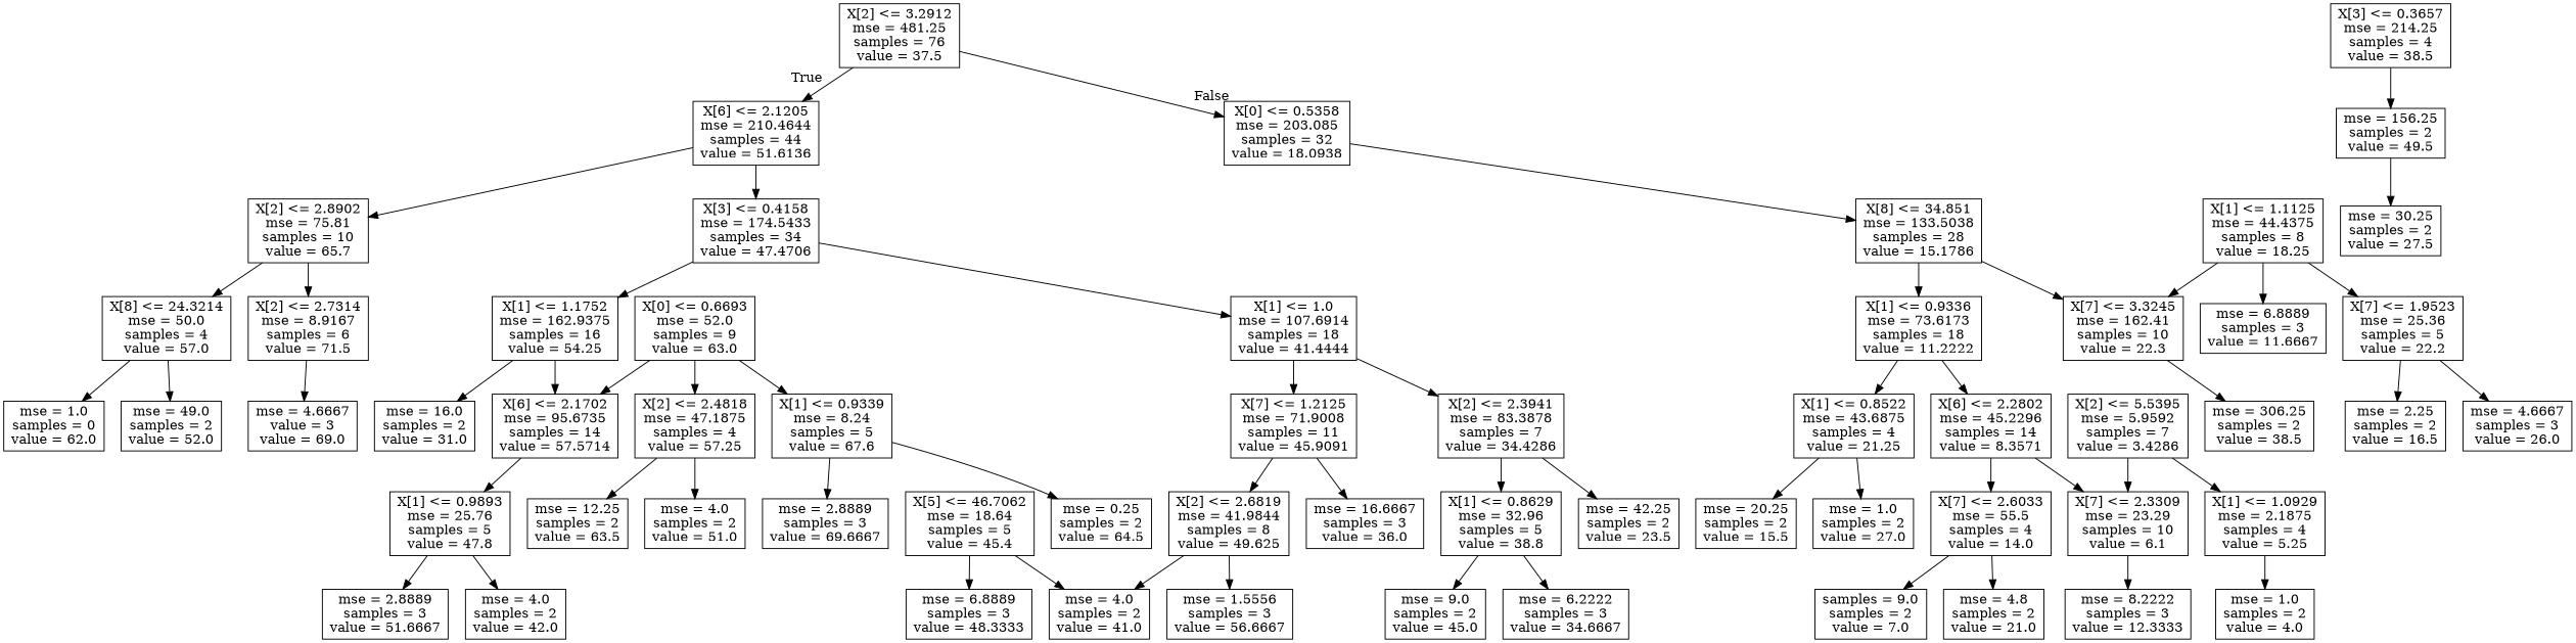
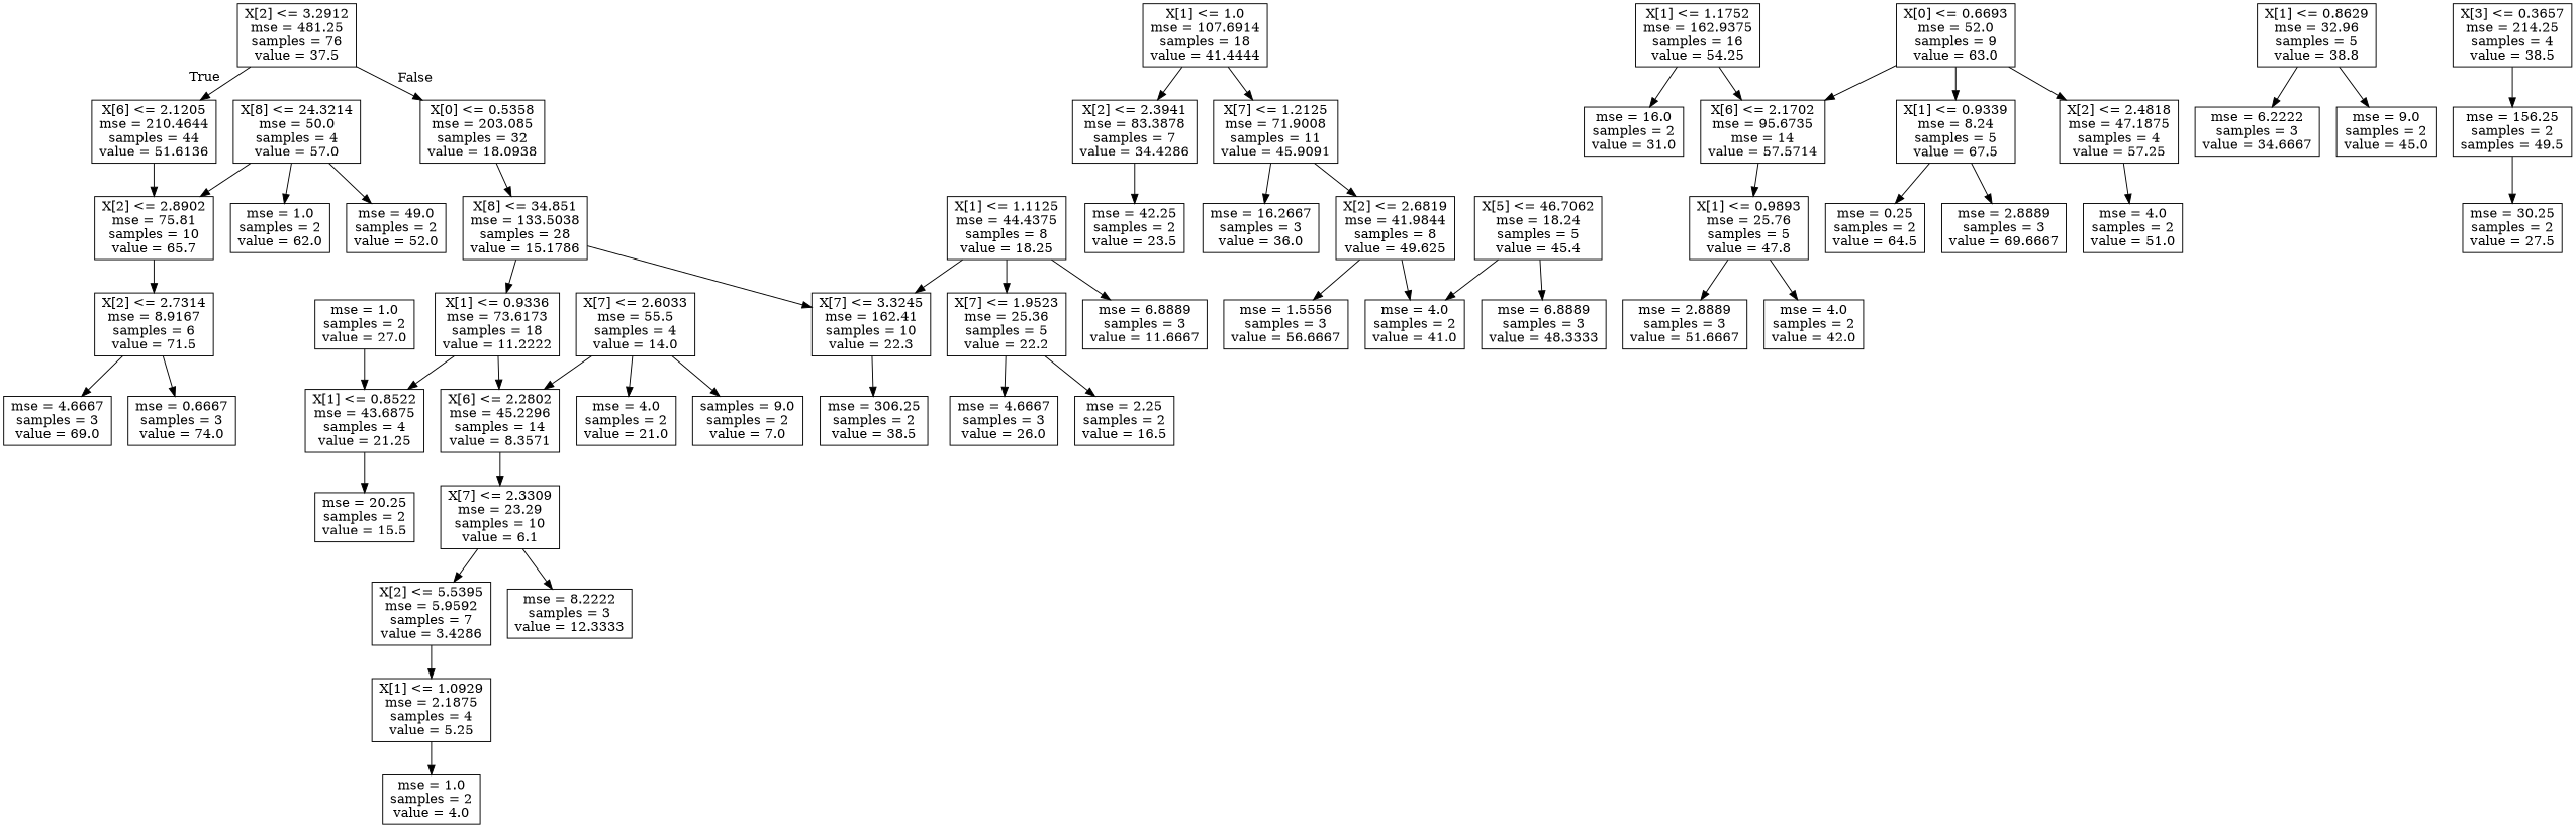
  digraph {
    node [shape=box]
    n1 [label="X[2] <= 3.2912\nmse = 481.25\nsamples = 76\nvalue = 37.5"]
    n2 [label="X[6] <= 2.1205\nmse = 210.4644\nsamples = 44\nvalue = 51.6136"]
    n3 [label="X[0] <= 0.5358\nmse = 203.085\nsamples = 32\nvalue = 18.0938"]
    n4 [label="X[2] <= 2.8902\nmse = 75.81\nsamples = 10\nvalue = 65.7"]
-   n5 [label="X[3] <= 0.4158\nmse = 174.5433\nsamples = 34\nvalue = 47.4706"]
    n6 [label="X[8] <= 34.851\nmse = 133.5038\nsamples = 28\nvalue = 15.1786"]
    n7 [label="X[2] <= 2.7314\nmse = 8.9167\nsamples = 6\nvalue = 71.5"]
    n8 [label="X[8] <= 24.3214\nmse = 50.0\nsamples = 4\nvalue = 57.0"]
    n9 [label="X[1] <= 1.0\nmse = 107.6914\nsamples = 18\nvalue = 41.4444"]
    n10 [label="X[1] <= 1.1752\nmse = 162.9375\nsamples = 16\nvalue = 54.25"]
-   n11 [label="mse = 4.6667\nvalue = 3\nvalue = 69.0"]
-   n13 [label="mse = 1.0\nsamples = 0\nvalue = 62.0"]
+   n11 [label="mse = 4.6667\nsamples = 3\nvalue = 69.0"]
+   n12 [label="mse = 0.6667\nsamples = 3\nvalue = 74.0"]
+   n13 [label="mse = 1.0\nsamples = 2\nvalue = 62.0"]
    n14 [label="mse = 49.0\nsamples = 2\nvalue = 52.0"]
    n15 [label="X[2] <= 2.3941\nmse = 83.3878\nsamples = 7\nvalue = 34.4286"]
    n16 [label="X[7] <= 1.2125\nmse = 71.9008\nsamples = 11\nvalue = 45.9091"]
-   n17 [label="X[6] <= 2.1702\nmse = 95.6735\nsamples = 14\nvalue = 57.5714"]
+   n17 [label="X[6] <= 2.1702\nmse = 95.6735\nmse = 14\nvalue = 57.5714"]
    n18 [label="mse = 16.0\nsamples = 2\nvalue = 31.0"]
    n19 [label="mse = 42.25\nsamples = 2\nvalue = 23.5"]
    n20 [label="X[1] <= 0.8629\nmse = 32.96\nsamples = 5\nvalue = 38.8"]
-   n21 [label="mse = 16.6667\nsamples = 3\nvalue = 36.0"]
+   n21 [label="mse = 16.2667\nsamples = 3\nvalue = 36.0"]
    n22 [label="X[2] <= 2.6819\nmse = 41.9844\nsamples = 8\nvalue = 49.625"]
    n23 [label="mse = 6.2222\nsamples = 3\nvalue = 34.6667"]
    n24 [label="mse = 9.0\nsamples = 2\nvalue = 45.0"]
    n25 [label="mse = 1.5556\nsamples = 3\nvalue = 56.6667"]
    n26 [label="mse = 4.0\nsamples = 2\nvalue = 41.0"]
-   n27 [label="X[5] <= 46.7062\nmse = 18.64\nsamples = 5\nvalue = 45.4"]
+   n27 [label="X[5] <= 46.7062\nmse = 18.24\nsamples = 5\nvalue = 45.4"]
    n28 [label="mse = 6.8889\nsamples = 3\nvalue = 48.3333"]
    n29 [label="X[1] <= 0.9893\nmse = 25.76\nsamples = 5\nvalue = 47.8"]
    n30 [label="mse = 2.8889\nsamples = 3\nvalue = 51.6667"]
    n31 [label="mse = 4.0\nsamples = 2\nvalue = 42.0"]
    n32 [label="X[0] <= 0.6693\nmse = 52.0\nsamples = 9\nvalue = 63.0"]
-   n33 [label="X[1] <= 0.9339\nmse = 8.24\nsamples = 5\nvalue = 67.6"]
+   n33 [label="X[1] <= 0.9339\nmse = 8.24\nsamples = 5\nvalue = 67.5"]
    n34 [label="X[2] <= 2.4818\nmse = 47.1875\nsamples = 4\nvalue = 57.25"]
    n35 [label="mse = 0.25\nsamples = 2\nvalue = 64.5"]
    n36 [label="mse = 2.8889\nsamples = 3\nvalue = 69.6667"]
    n37 [label="mse = 4.0\nsamples = 2\nvalue = 51.0"]
-   n38 [label="mse = 12.25\nsamples = 2\nvalue = 63.5"]
    n39 [label="X[3] <= 0.3657\nmse = 214.25\nsamples = 4\nvalue = 38.5"]
-   n40 [label="mse = 156.25\nsamples = 2\nvalue = 49.5"]
+   n40 [label="mse = 156.25\nsamples = 2\nsamples = 49.5"]
    n41 [label="X[1] <= 0.9336\nmse = 73.6173\nsamples = 18\nvalue = 11.2222"]
    n42 [label="X[7] <= 3.3245\nmse = 162.41\nsamples = 10\nvalue = 22.3"]
    n43 [label="mse = 30.25\nsamples = 2\nvalue = 27.5"]
    n44 [label="X[1] <= 0.8522\nmse = 43.6875\nsamples = 4\nvalue = 21.25"]
    n45 [label="X[6] <= 2.2802\nmse = 45.2296\nsamples = 14\nvalue = 8.3571"]
    n46 [label="mse = 306.25\nsamples = 2\nvalue = 38.5"]
    n47 [label="mse = 20.25\nsamples = 2\nvalue = 15.5"]
    n48 [label="mse = 1.0\nsamples = 2\nvalue = 27.0"]
    n49 [label="X[7] <= 2.6033\nmse = 55.5\nsamples = 4\nvalue = 14.0"]
    n50 [label="X[7] <= 2.3309\nmse = 23.29\nsamples = 10\nvalue = 6.1"]
-   n51 [label="mse = 4.8\nsamples = 2\nvalue = 21.0"]
+   n51 [label="mse = 4.0\nsamples = 2\nvalue = 21.0"]
    n52 [label="samples = 9.0\nsamples = 2\nvalue = 7.0"]
    n53 [label="X[2] <= 5.5395\nmse = 5.9592\nsamples = 7\nvalue = 3.4286"]
    n54 [label="mse = 8.2222\nsamples = 3\nvalue = 12.3333"]
    n55 [label="X[1] <= 1.0929\nmse = 2.1875\nsamples = 4\nvalue = 5.25"]
    n56 [label="mse = 1.0\nsamples = 2\nvalue = 4.0"]
    n57 [label="X[1] <= 1.1125\nmse = 44.4375\nsamples = 8\nvalue = 18.25"]
    n58 [label="X[7] <= 1.9523\nmse = 25.36\nsamples = 5\nvalue = 22.2"]
    n59 [label="mse = 6.8889\nsamples = 3\nvalue = 11.6667"]
    n60 [label="mse = 4.6667\nsamples = 3\nvalue = 26.0"]
    n61 [label="mse = 2.25\nsamples = 2\nvalue = 16.5"]
    n1 -> n2 [headlabel=True labelangle=45 labeldistance=2.5]
    n1 -> n3 [headlabel=False labelangle=-45 labeldistance=2.5]
    n2 -> n4
-   n2 -> n5
    n3 -> n6
    n4 -> n7
-   n4 -> n8
-   n5 -> n9
-   n5 -> n10
+   n8 -> n4
    n6 -> n41
    n6 -> n42
    n7 -> n11
+   n7 -> n12
    n8 -> n13
    n8 -> n14
    n9 -> n15
    n9 -> n16
    n10 -> n17
    n10 -> n18
    n15 -> n19
-   n15 -> n20
    n16 -> n21
    n16 -> n22
    n17 -> n29
    n20 -> n23
    n20 -> n24
    n22 -> n25
    n22 -> n26
    n27 -> n26
    n27 -> n28
    n29 -> n30
    n29 -> n31
    n32 -> n17
    n32 -> n33
    n32 -> n34
    n33 -> n35
    n33 -> n36
    n34 -> n37
-   n34 -> n38
    n39 -> n40
    n40 -> n43
    n41 -> n44
    n41 -> n45
    n42 -> n46
    n44 -> n47
-   n44 -> n48
-   n45 -> n49
+   n48 -> n44
+   n49 -> n45
    n45 -> n50
    n49 -> n51
    n49 -> n52
-   n53 -> n50
+   n50 -> n53
    n50 -> n54
    n53 -> n55
    n55 -> n56
    n57 -> n42
    n57 -> n58
    n57 -> n59
    n58 -> n60
    n58 -> n61
  }
